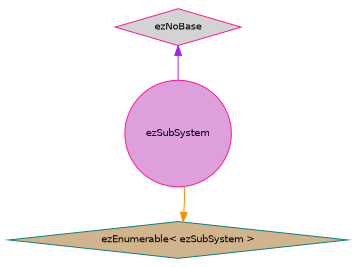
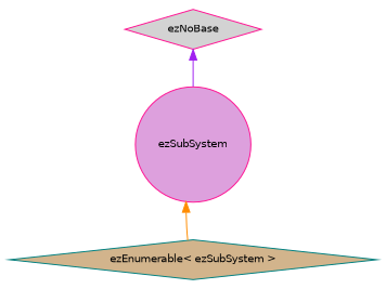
  digraph {
    node [color=deeppink fontname=Helvetica fontsize=10 shape=diamond style=filled]
    edge [dir=back fontname=Helvetica fontsize=10 labelfontname=Helvetica labelfontsize=10 style=solid]
    n1 [fillcolor=plum fontcolor=black height=0.2 label=ezSubSystem shape=circle width=0.4]
    n2 [color=teal fillcolor=tan height=0.2 label="ezEnumerable\< ezSubSystem \>" width=0.4]
    n3 [fillcolor=lightgrey height=0.2 label=ezNoBase width=0.4]
-   n2 -> n1 [color=darkorange]
+   n1 -> n2 [color=darkorange]
    n3 -> n1 [color=purple]
  }
